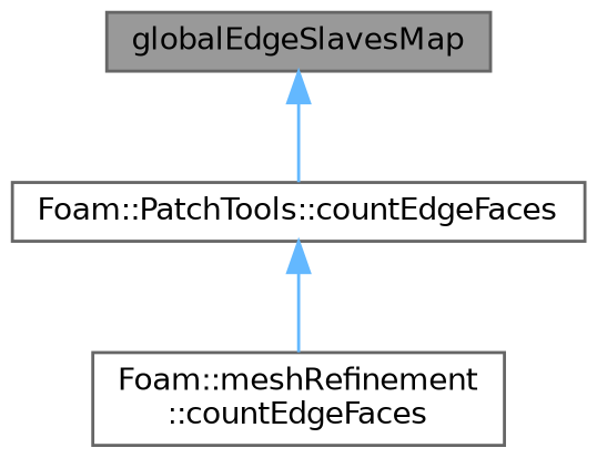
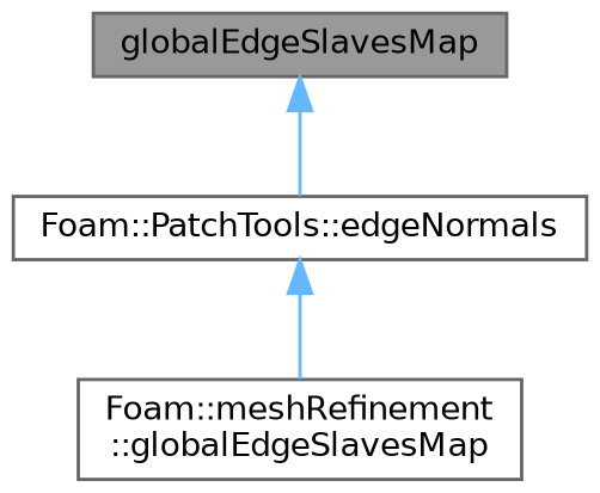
  digraph {
    rankdir=TB
    node [color=grey40 fillcolor=white fontname=Helvetica fontsize=10 shape=box style=filled]
    edge [color=steelblue1 dir=back fontname=Helvetica fontsize=10 labelfontname=Helvetica labelfontsize=10 style=solid]
    n1 [color=gray40 fillcolor=grey60 fontcolor=black height=0.2 label=globalEdgeSlavesMap width=0.4]
-   n2 [height=0.2 label="Foam::PatchTools::countEdgeFaces" width=0.4]
-   n3 [height=0.2 label="Foam::meshRefinement\l::countEdgeFaces" width=0.4]
+   n2 [height=0.2 label="Foam::PatchTools::edgeNormals" width=0.4]
+   n3 [height=0.2 label="Foam::meshRefinement\l::globalEdgeSlavesMap" width=0.4]
    n1 -> n2
    n2 -> n3
  }
